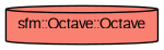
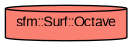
  digraph {
    rankdir=LR
-   n1 [color=black fillcolor=salmon fontname=FreeSans fontsize=10 height=0.2 label="sfm::Octave::Octave" shape=cylinder style=filled width=0.4]
+   n1 [color=black fillcolor=salmon fontname=FreeSans fontsize=10 height=0.2 label="sfm::Surf::Octave" shape=cylinder style=filled width=0.4]
  }
